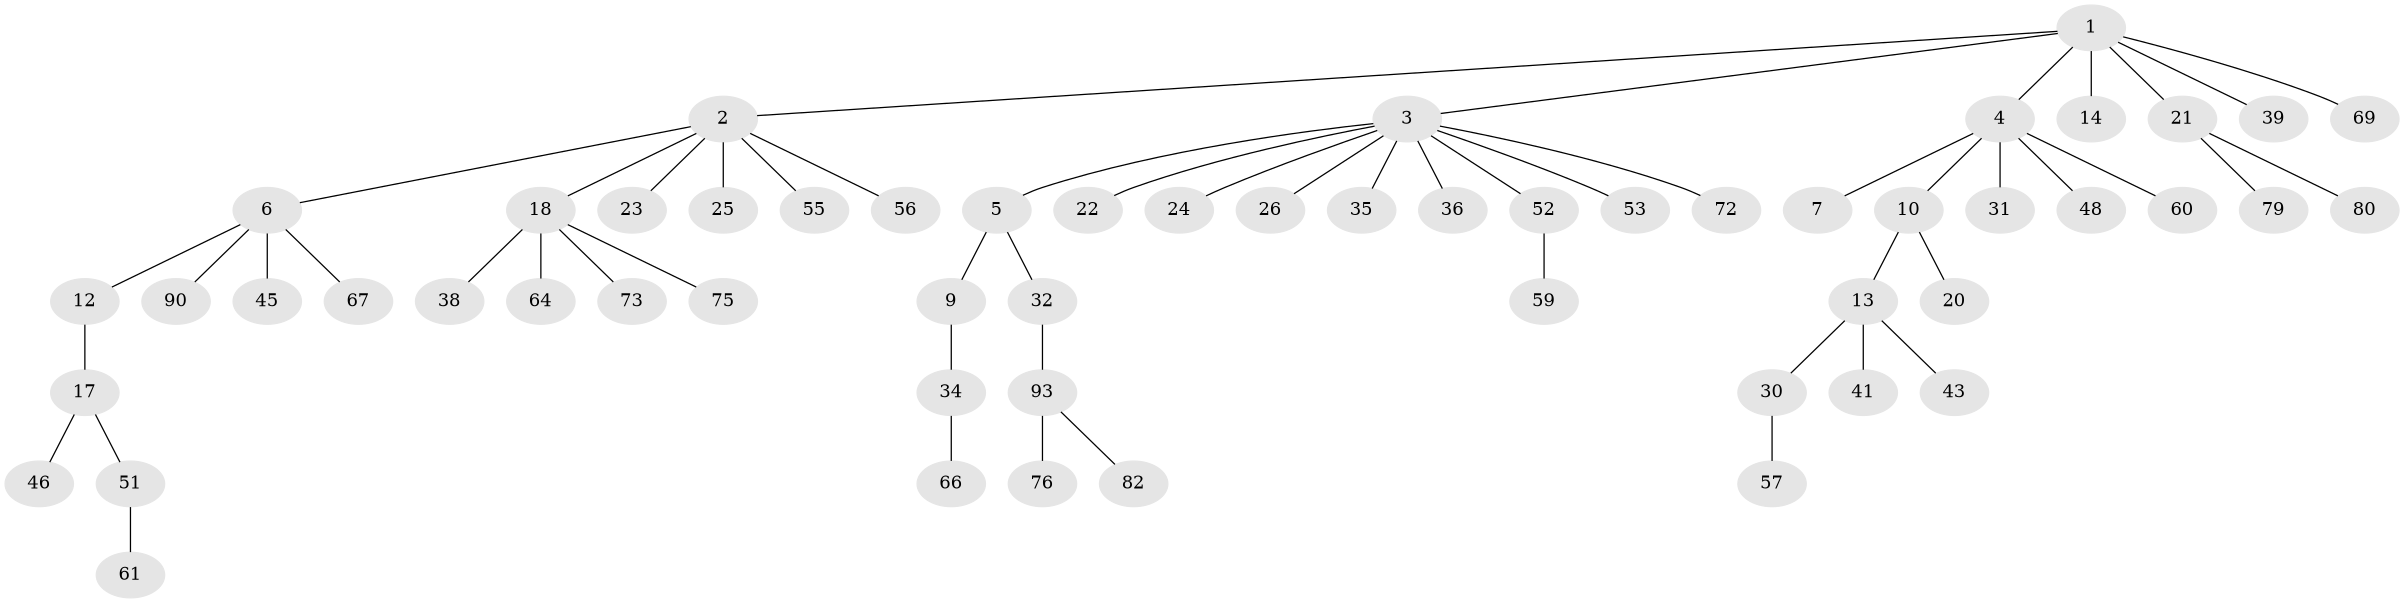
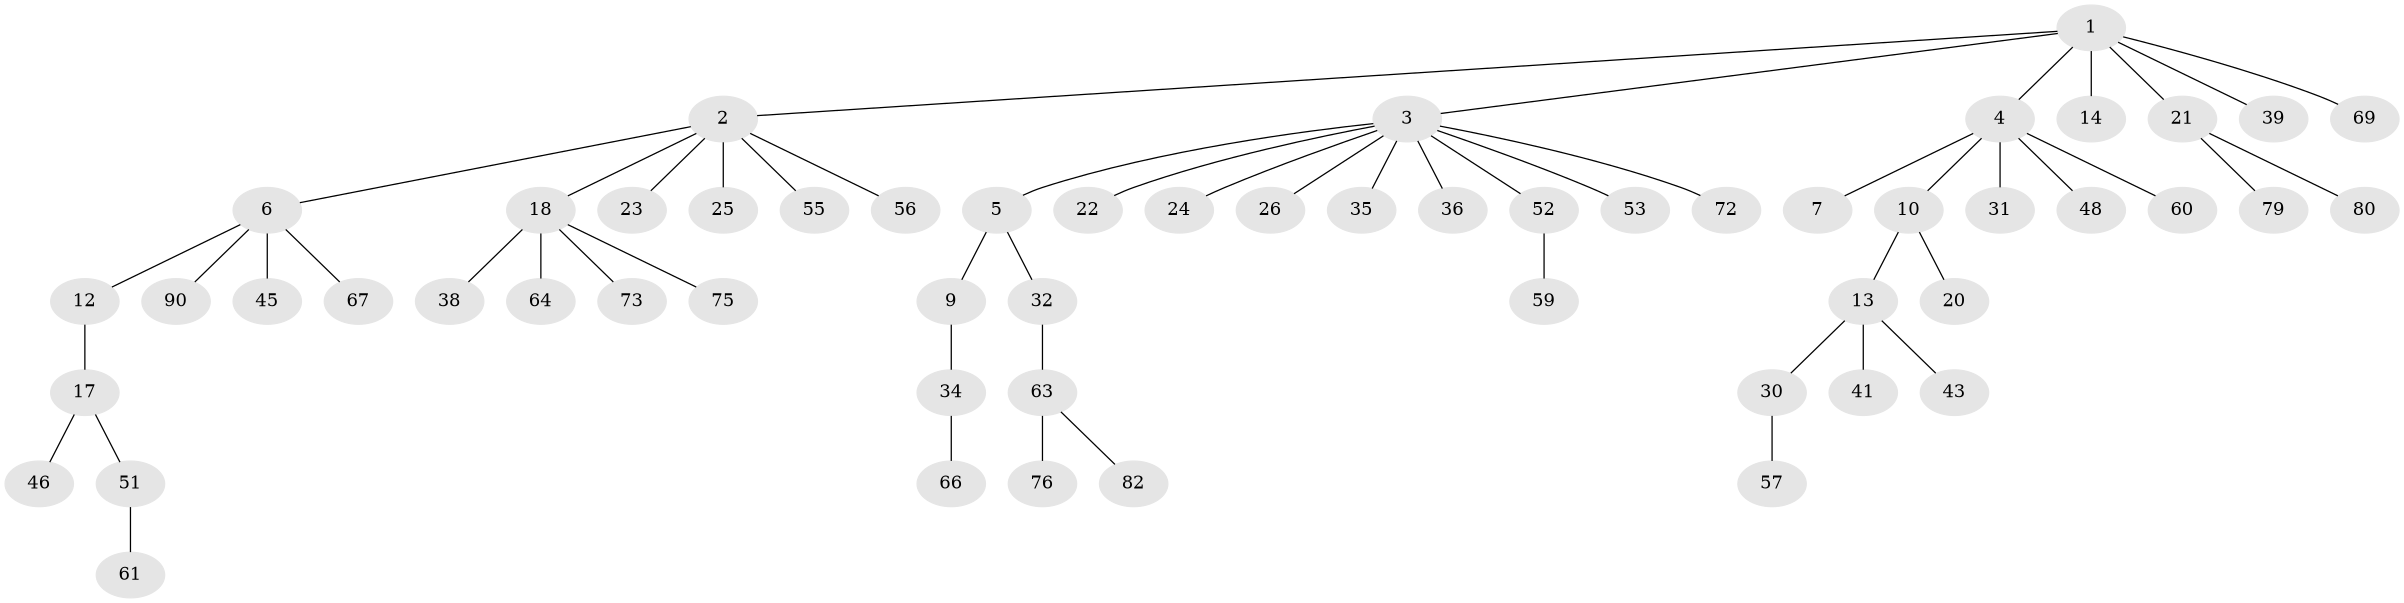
  graph {
    node [color=gray90 style=filled]
    1 [super="+11"]
    2 [super="+16"]
    3 [super="+8"]
    4 [super="+37"]
    14 [super="+33"]
    21 [super="+49"]
    39
    69
    6 [super="+15"]
    18 [super="+44"]
    23
    25 [super="+65"]
    55
    56
    5 [super="+70"]
    22 [super="+28"]
    24
    26
    35
    36
    52
    53 [super="+74"]
    72
    7 [super="+19"]
    10 [super="+29"]
    31 [super="+77"]
    48
    60
    79
    80
    12
    n32 [label=90]
    45 [super="+47"]
    67
    38 [super="+62"]
    64
    73
    75 [super="+81"]
    9
    32
    59
    13 [super="+71"]
    20
    34 [super="+58"]
-   63 [super="+68" label=93]
+   63 [super="+68"]
    17 [super="+27"]
    66
    30 [super="+50"]
    41 [super="+42"]
    43 [super="+54"]
    46
    51
    57
    61 [super="+78"]
    76
    82
    1 -- 2
    1 -- 3
    1 -- 4
    1 -- 14
    1 -- 21
    1 -- 39
    1 -- 69
    2 -- 6
    2 -- 18
    2 -- 23
    2 -- 25
    2 -- 55
    2 -- 56
    3 -- 5
    3 -- 22
    3 -- 24
    3 -- 26
    3 -- 35
    3 -- 36
    3 -- 52
    3 -- 53
    3 -- 72
    4 -- 7
    4 -- 10
    4 -- 31
    4 -- 48
    4 -- 60
    21 -- 79
    21 -- 80
    6 -- 12
    6 -- n32
    6 -- 45
    6 -- 67
    18 -- 38
    18 -- 64
    18 -- 73
    18 -- 75
    5 -- 9
    5 -- 32
    52 -- 59
    10 -- 13
    10 -- 20
    12 -- 17
    9 -- 34
    32 -- 63
    13 -- 30
    13 -- 41
    13 -- 43
    34 -- 66
    63 -- 76
    63 -- 82
    17 -- 46
    17 -- 51
    30 -- 57
    51 -- 61
  }
